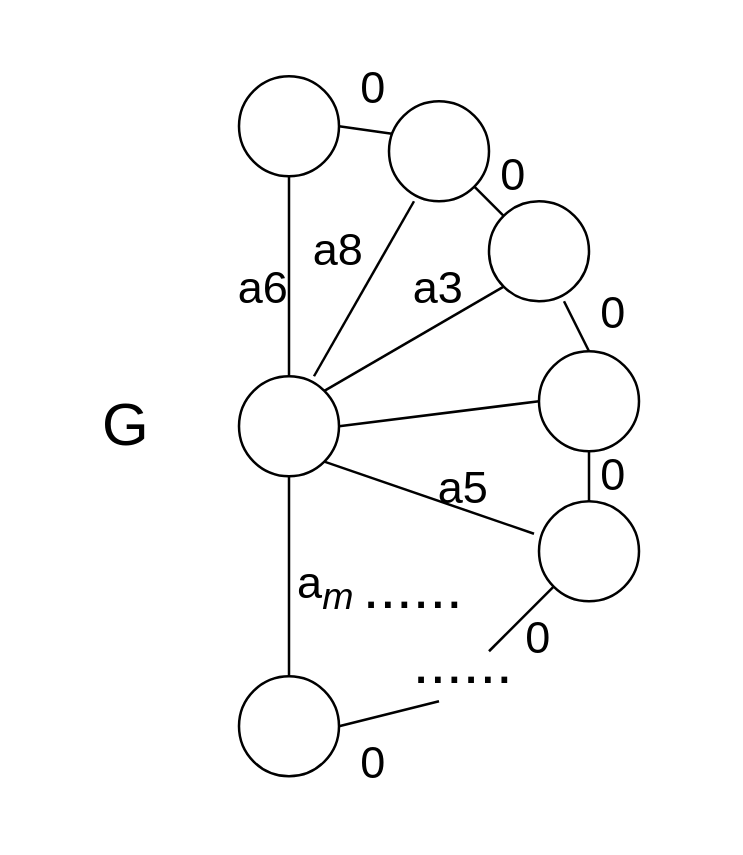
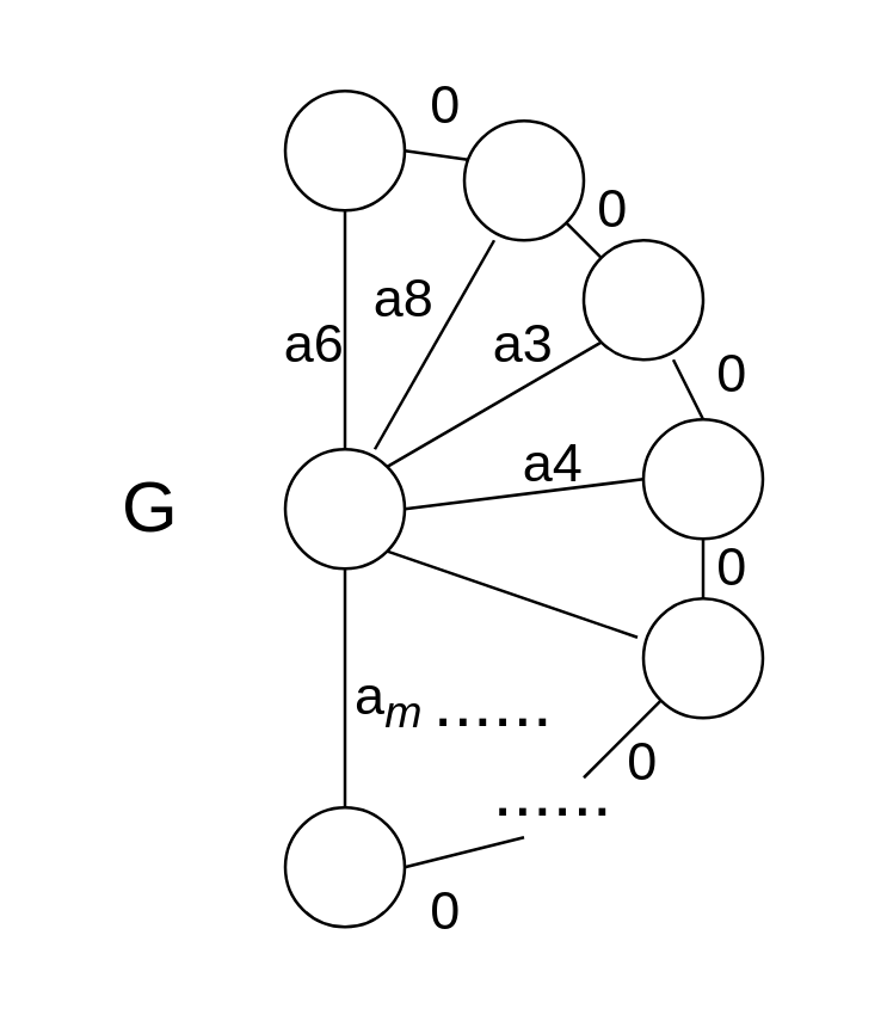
  <mxCell id="0" />
  <mxCell id="1" parent="0" />
  <mxCell id="2" style="edgeStyle=orthogonalEdgeStyle;rounded=0;orthogonalLoop=1;jettySize=auto;html=1;exitX=0.5;exitY=0;exitDx=0;exitDy=0;entryX=0.5;entryY=1;entryDx=0;entryDy=0;endArrow=none;endFill=0;" edge="1" parent="1" source="3" target="7"><mxGeometry relative="1" as="geometry" /></mxCell>
  <mxCell id="3" value="" style="ellipse;whiteSpace=wrap;html=1;aspect=fixed;" vertex="1" parent="1"><mxGeometry x="95" y="150" width="40" height="40" as="geometry" /></mxCell>
  <mxCell id="4" value="" style="ellipse;whiteSpace=wrap;html=1;aspect=fixed;" vertex="1" parent="1"><mxGeometry x="155" y="40" width="40" height="40" as="geometry" /></mxCell>
  <mxCell id="5" value="" style="ellipse;whiteSpace=wrap;html=1;aspect=fixed;" vertex="1" parent="1"><mxGeometry x="195" y="80" width="40" height="40" as="geometry" /></mxCell>
  <mxCell id="6" value="" style="ellipse;whiteSpace=wrap;html=1;aspect=fixed;" vertex="1" parent="1"><mxGeometry x="215" y="140" width="40" height="40" as="geometry" /></mxCell>
  <mxCell id="7" value="" style="ellipse;whiteSpace=wrap;html=1;aspect=fixed;" vertex="1" parent="1"><mxGeometry x="95" y="30" width="40" height="40" as="geometry" /></mxCell>
  <mxCell id="8" value="" style="ellipse;whiteSpace=wrap;html=1;aspect=fixed;" vertex="1" parent="1"><mxGeometry x="215" y="200" width="40" height="40" as="geometry" /></mxCell>
  <mxCell id="9" value="" style="endArrow=none;html=1;rounded=0;" edge="1" parent="1"><mxGeometry width="50" height="50" relative="1" as="geometry"><mxPoint x="125" y="150" as="sourcePoint" /><mxPoint x="165" y="80" as="targetPoint" /></mxGeometry></mxCell>
  <mxCell id="10" value="" style="endArrow=none;html=1;rounded=0;entryX=0;entryY=1;entryDx=0;entryDy=0;exitX=1;exitY=0;exitDx=0;exitDy=0;" edge="1" parent="1" source="3" target="5"><mxGeometry width="50" height="50" relative="1" as="geometry"><mxPoint x="135" y="180" as="sourcePoint" /><mxPoint x="185" y="130" as="targetPoint" /></mxGeometry></mxCell>
  <mxCell id="11" value="" style="endArrow=none;html=1;rounded=0;entryX=0;entryY=0.5;entryDx=0;entryDy=0;exitX=1;exitY=0.5;exitDx=0;exitDy=0;" edge="1" parent="1" source="3" target="6"><mxGeometry width="50" height="50" relative="1" as="geometry"><mxPoint x="125" y="190" as="sourcePoint" /><mxPoint x="175" y="140" as="targetPoint" /></mxGeometry></mxCell>
  <mxCell id="12" value="" style="endArrow=none;html=1;rounded=0;exitX=1;exitY=1;exitDx=0;exitDy=0;entryX=-0.05;entryY=0.325;entryDx=0;entryDy=0;entryPerimeter=0;" edge="1" parent="1" source="3" target="8"><mxGeometry width="50" height="50" relative="1" as="geometry"><mxPoint x="155" y="260" as="sourcePoint" /><mxPoint x="205" y="210" as="targetPoint" /></mxGeometry></mxCell>
  <mxCell id="13" value="&lt;font style=&quot;font-size: 24px;&quot;&gt;......&lt;/font&gt;" style="text;html=1;strokeColor=none;fillColor=none;align=center;verticalAlign=middle;whiteSpace=wrap;rounded=0;" vertex="1" parent="1"><mxGeometry x="135" y="220" width="60" height="30" as="geometry" /></mxCell>
  <mxCell id="14" style="edgeStyle=orthogonalEdgeStyle;rounded=0;orthogonalLoop=1;jettySize=auto;html=1;exitX=0.5;exitY=1;exitDx=0;exitDy=0;fontSize=24;endArrow=none;endFill=0;" edge="1" parent="1" source="13" target="13"><mxGeometry relative="1" as="geometry" /></mxCell>
  <mxCell id="15" value="" style="ellipse;whiteSpace=wrap;html=1;aspect=fixed;" vertex="1" parent="1"><mxGeometry x="95" y="270" width="40" height="40" as="geometry" /></mxCell>
  <mxCell id="16" style="edgeStyle=orthogonalEdgeStyle;rounded=0;orthogonalLoop=1;jettySize=auto;html=1;exitX=0.5;exitY=1;exitDx=0;exitDy=0;entryX=0.5;entryY=0;entryDx=0;entryDy=0;endArrow=none;endFill=0;" edge="1" parent="1" source="3" target="15"><mxGeometry relative="1" as="geometry"><mxPoint x="125" y="160" as="sourcePoint" /><mxPoint x="125" y="80" as="targetPoint" /></mxGeometry></mxCell>
  <mxCell id="17" value="a6" style="text;html=1;strokeColor=none;fillColor=none;align=center;verticalAlign=middle;whiteSpace=wrap;rounded=0;fontSize=18;" vertex="1" parent="1"><mxGeometry x="75" y="100" width="60" height="30" as="geometry" /></mxCell>
  <mxCell id="18" value="a8" style="text;html=1;strokeColor=none;fillColor=none;align=center;verticalAlign=middle;whiteSpace=wrap;rounded=0;fontSize=18;" vertex="1" parent="1"><mxGeometry x="105" y="85" width="60" height="30" as="geometry" /></mxCell>
  <mxCell id="19" value="a3" style="text;html=1;strokeColor=none;fillColor=none;align=center;verticalAlign=middle;whiteSpace=wrap;rounded=0;fontSize=18;" vertex="1" parent="1"><mxGeometry x="145" y="100" width="60" height="30" as="geometry" /></mxCell>
- <mxCell id="21" value="a5" style="text;html=1;strokeColor=none;fillColor=none;align=center;verticalAlign=middle;whiteSpace=wrap;rounded=0;fontSize=18;" vertex="1" parent="1"><mxGeometry x="155" y="180" width="60" height="30" as="geometry" /></mxCell>
+ <mxCell id="20" value="a4" style="text;html=1;strokeColor=none;fillColor=none;align=center;verticalAlign=middle;whiteSpace=wrap;rounded=0;fontSize=18;" vertex="1" parent="1"><mxGeometry x="155" y="140" width="60" height="30" as="geometry" /></mxCell>
  <mxCell id="22" value="a&lt;sub&gt;&lt;i&gt;m&lt;/i&gt;&lt;/sub&gt;" style="text;html=1;strokeColor=none;fillColor=none;align=center;verticalAlign=middle;whiteSpace=wrap;rounded=0;fontSize=18;" vertex="1" parent="1"><mxGeometry x="100" y="220" width="60" height="30" as="geometry" /></mxCell>
  <mxCell id="23" value="" style="endArrow=none;html=1;rounded=0;fontSize=18;entryX=0.03;entryY=0.325;entryDx=0;entryDy=0;entryPerimeter=0;" edge="1" parent="1" target="4"><mxGeometry width="50" height="50" relative="1" as="geometry"><mxPoint x="135" y="50" as="sourcePoint" /><mxPoint x="185" y="0" as="targetPoint" /></mxGeometry></mxCell>
  <mxCell id="24" value="" style="endArrow=none;html=1;rounded=0;fontSize=18;exitX=1;exitY=1;exitDx=0;exitDy=0;entryX=0;entryY=0;entryDx=0;entryDy=0;" edge="1" parent="1" source="4" target="5"><mxGeometry width="50" height="50" relative="1" as="geometry"><mxPoint x="235" y="80" as="sourcePoint" /><mxPoint x="285" y="30" as="targetPoint" /></mxGeometry></mxCell>
  <mxCell id="25" value="" style="endArrow=none;html=1;rounded=0;fontSize=18;entryX=0.5;entryY=0;entryDx=0;entryDy=0;exitX=0.75;exitY=1;exitDx=0;exitDy=0;exitPerimeter=0;" edge="1" parent="1" source="5" target="6"><mxGeometry width="50" height="50" relative="1" as="geometry"><mxPoint x="215" y="120" as="sourcePoint" /><mxPoint x="265" y="70" as="targetPoint" /></mxGeometry></mxCell>
  <mxCell id="26" value="" style="endArrow=none;html=1;rounded=0;fontSize=18;exitX=0.5;exitY=1;exitDx=0;exitDy=0;entryX=0.5;entryY=0;entryDx=0;entryDy=0;" edge="1" parent="1" source="6" target="8"><mxGeometry width="50" height="50" relative="1" as="geometry"><mxPoint x="295" y="200" as="sourcePoint" /><mxPoint x="345" y="150" as="targetPoint" /></mxGeometry></mxCell>
  <mxCell id="27" value="" style="endArrow=none;html=1;rounded=0;fontSize=18;" edge="1" parent="1"><mxGeometry width="50" height="50" relative="1" as="geometry"><mxPoint x="135" y="290" as="sourcePoint" /><mxPoint x="175" y="280" as="targetPoint" /></mxGeometry></mxCell>
  <mxCell id="28" value="" style="endArrow=none;html=1;rounded=0;fontSize=18;entryX=0;entryY=1;entryDx=0;entryDy=0;" edge="1" parent="1" target="8"><mxGeometry width="50" height="50" relative="1" as="geometry"><mxPoint x="195" y="260" as="sourcePoint" /><mxPoint x="225" y="240" as="targetPoint" /></mxGeometry></mxCell>
  <mxCell id="29" value="&lt;font style=&quot;font-size: 24px;&quot;&gt;......&lt;/font&gt;" style="text;html=1;strokeColor=none;fillColor=none;align=center;verticalAlign=middle;whiteSpace=wrap;rounded=0;" vertex="1" parent="1"><mxGeometry x="155" y="250" width="60" height="30" as="geometry" /></mxCell>
  <mxCell id="30" value="0" style="text;html=1;strokeColor=none;fillColor=none;align=center;verticalAlign=middle;whiteSpace=wrap;rounded=0;fontSize=18;" vertex="1" parent="1"><mxGeometry x="119" y="20" width="60" height="30" as="geometry" /></mxCell>
  <mxCell id="31" value="0" style="text;html=1;strokeColor=none;fillColor=none;align=center;verticalAlign=middle;whiteSpace=wrap;rounded=0;fontSize=18;" vertex="1" parent="1"><mxGeometry x="175" y="55" width="60" height="30" as="geometry" /></mxCell>
  <mxCell id="32" value="0" style="text;html=1;strokeColor=none;fillColor=none;align=center;verticalAlign=middle;whiteSpace=wrap;rounded=0;fontSize=18;" vertex="1" parent="1"><mxGeometry x="215" y="110" width="60" height="30" as="geometry" /></mxCell>
  <mxCell id="33" value="0" style="text;html=1;strokeColor=none;fillColor=none;align=center;verticalAlign=middle;whiteSpace=wrap;rounded=0;fontSize=18;" vertex="1" parent="1"><mxGeometry x="215" y="175" width="60" height="30" as="geometry" /></mxCell>
  <mxCell id="34" value="0" style="text;html=1;strokeColor=none;fillColor=none;align=center;verticalAlign=middle;whiteSpace=wrap;rounded=0;fontSize=18;" vertex="1" parent="1"><mxGeometry x="185" y="240" width="60" height="30" as="geometry" /></mxCell>
  <mxCell id="35" value="0" style="text;html=1;strokeColor=none;fillColor=none;align=center;verticalAlign=middle;whiteSpace=wrap;rounded=0;fontSize=18;" vertex="1" parent="1"><mxGeometry x="119" y="290" width="60" height="30" as="geometry" /></mxCell>
  <mxCell id="36" value="&lt;font style=&quot;font-size: 24px;&quot;&gt;G&lt;/font&gt;" style="text;html=1;strokeColor=none;fillColor=none;align=center;verticalAlign=middle;whiteSpace=wrap;rounded=0;fontSize=18;" vertex="1" parent="1"><mxGeometry x="20" y="155" width="60" height="30" as="geometry" /></mxCell>
